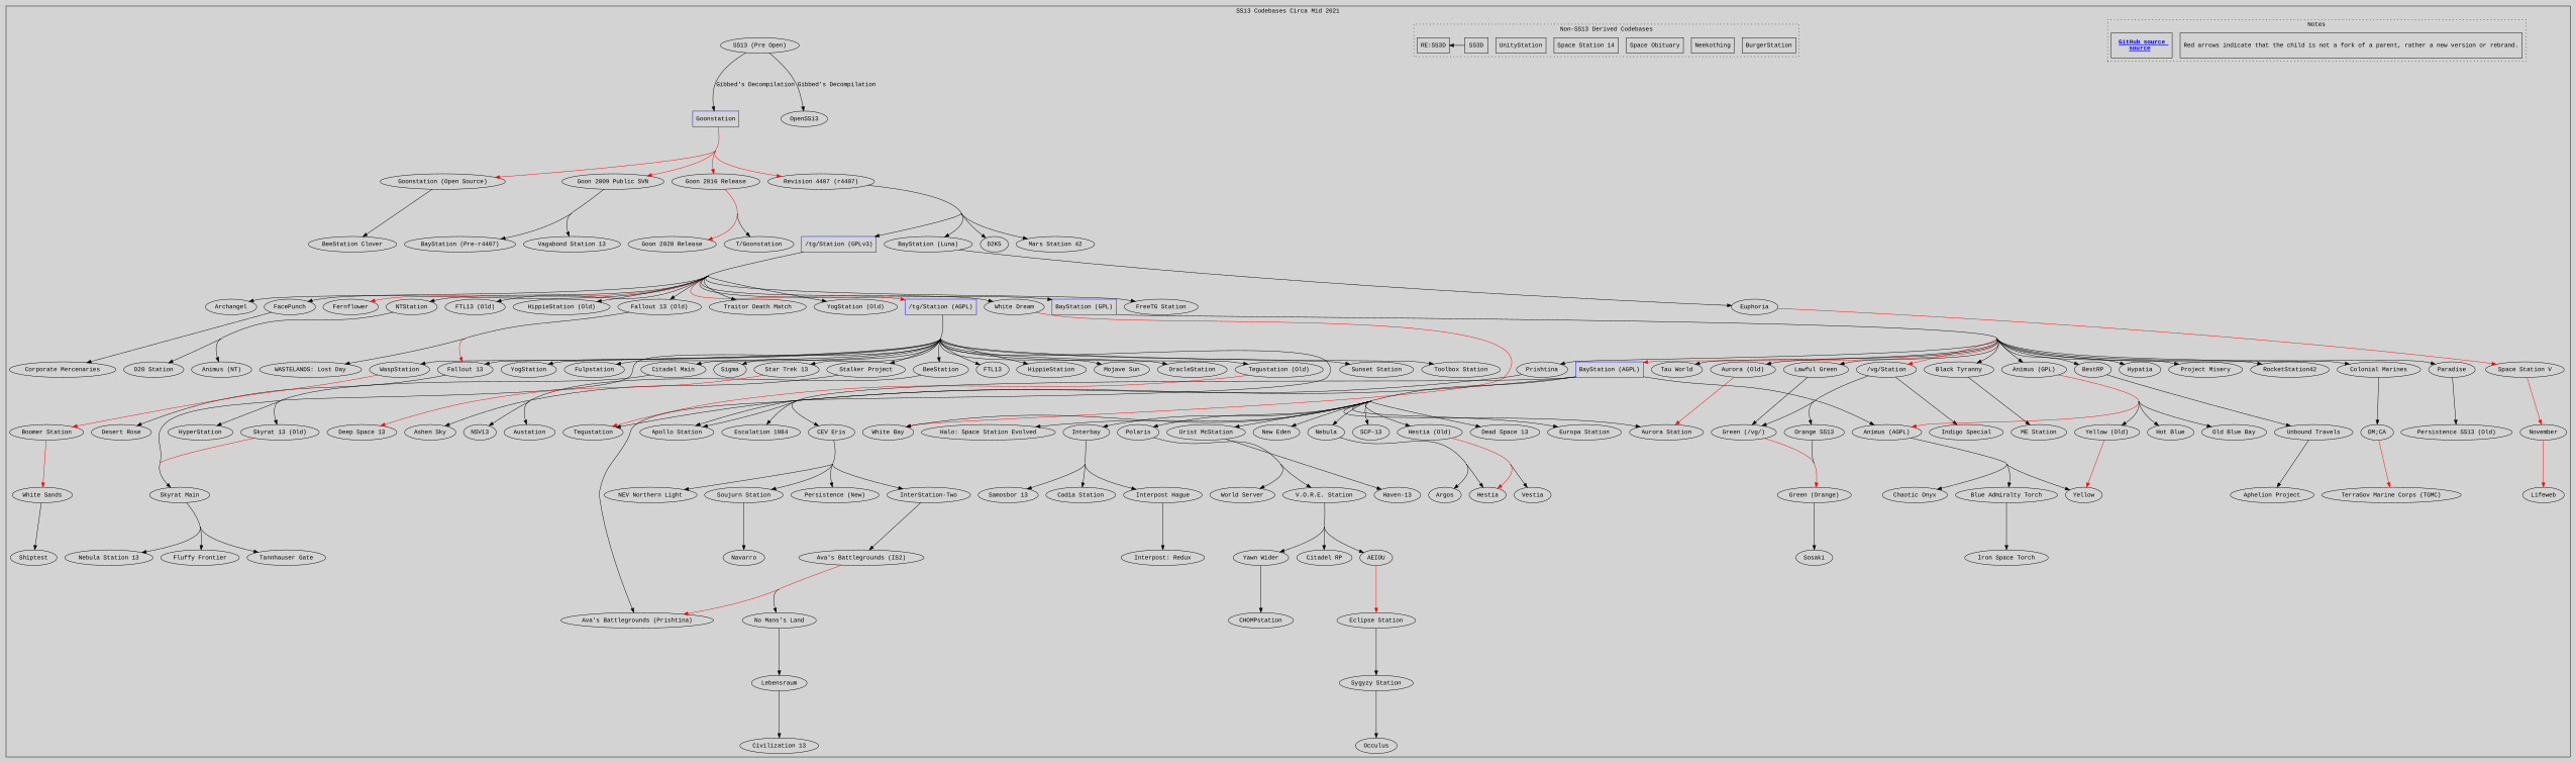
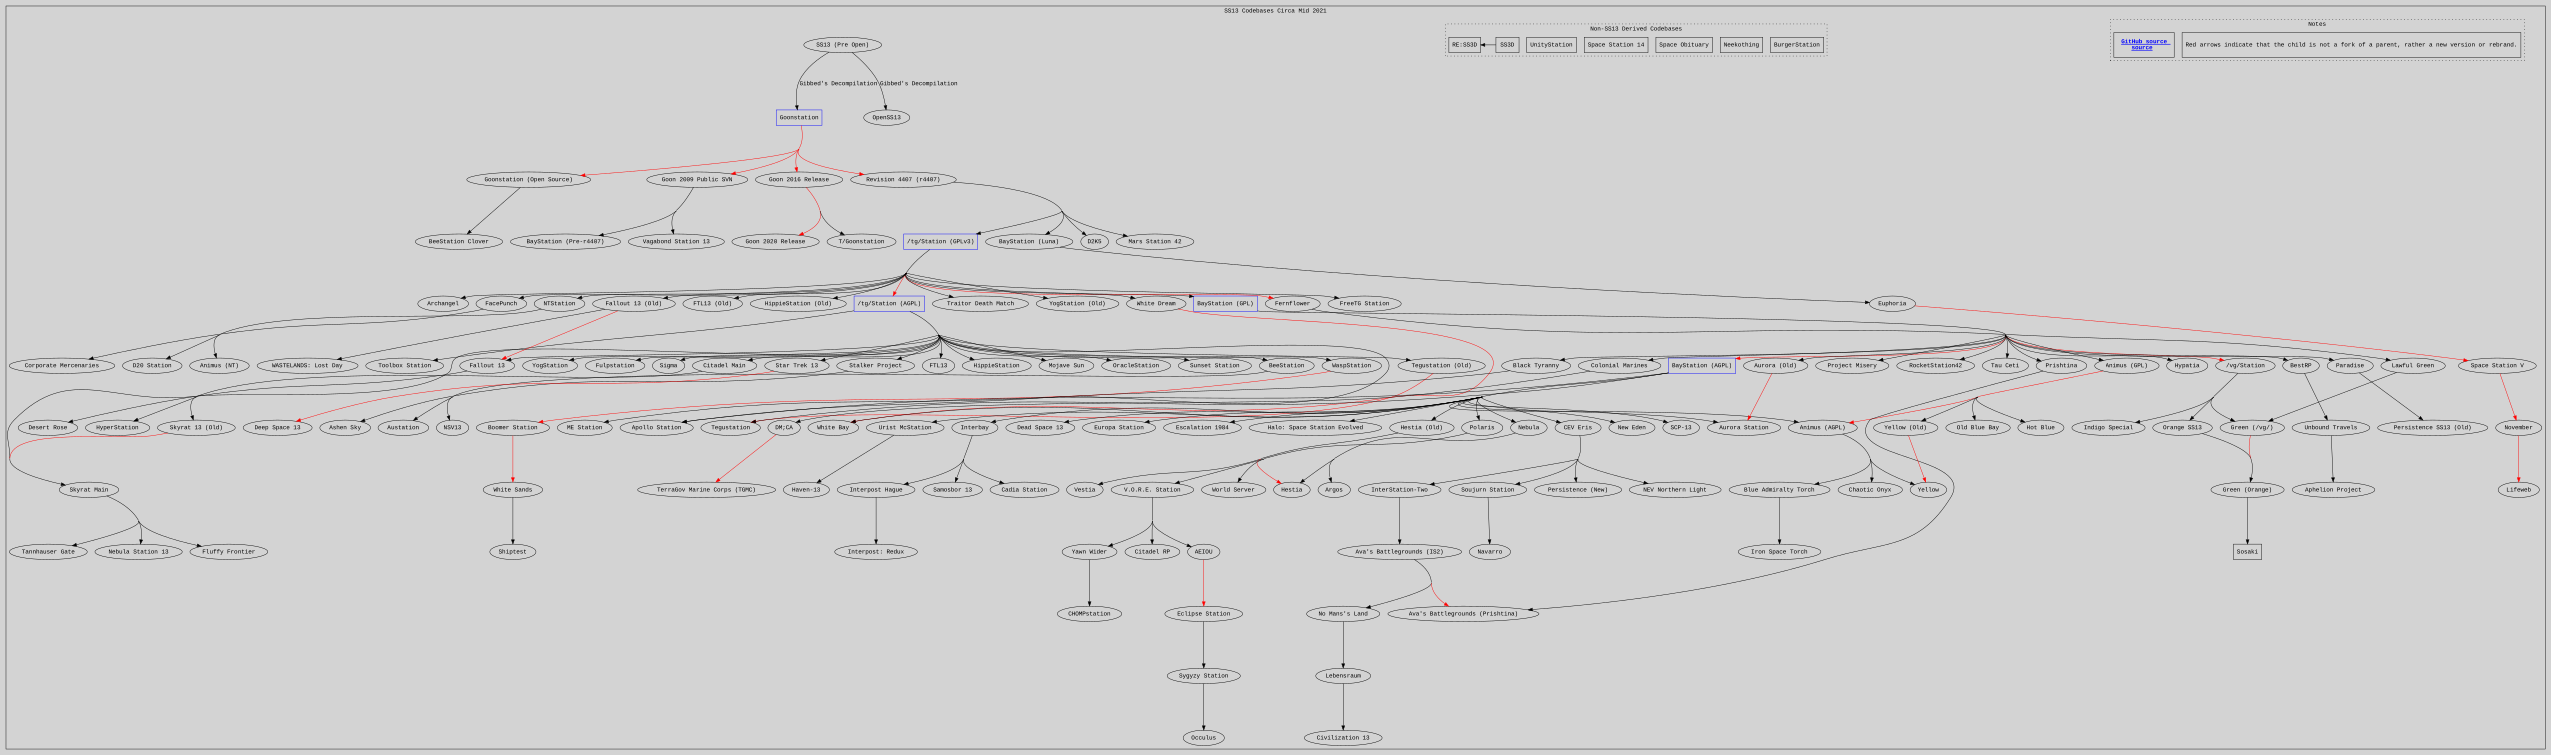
  digraph {
    bgcolor=lightgray
    color=black
    concentrate=true
    fontname="Liberation Mono"
    fontsize=14
    rankdir=TB
    ranksep=1.5
    node [fontname="Liberation Mono"]
    edge [fontname="Liberation Mono"]
    n1 [fontsize=14 height=.8 label="Red arrows indicate that the child is not a fork of a parent, rather a new version or rebrand.\l" minlen=1 shape=rectangle width=4.5]
    n2 [fontsize=14 height=.8 label=< <b><u><font color="blue">GitHub source <br align="center"/>source</font></u></b> > minlen=1 shape=rectangle width=1.5]
    BurgerStation [minlen=1 shape=rectangle]
    Neekothing [minlen=1 shape=rectangle]
    "Space Obituary" [minlen=1 shape=rectangle]
    "Space Station 14" [minlen=1 shape=rectangle]
    UnityStation [minlen=1 shape=rectangle]
    SS3D [minlen=1 shape=rectangle]
    "RE:SS3D" [minlen=1 shape=rectangle]
    Goonstation [color=blue shape=rectangle]
    "Goonstation (Open Source)"
    "Goon 2009 Public SVN"
    "Goon 2016 Release"
    "Revision 4407 (r4407)"
    "/tg/Station (GPLv3)" [color=blue shape=rectangle]
    "/tg/Station (AGPL)" [color=blue shape=rectangle]
    "BayStation (GPL)" [color=blue shape=rectangle]
    "FreeTG Station"
    Archangel
    FacePunch
    Fernflower
    "Fallout 13 (Old)"
    "FTL13 (Old)"
    "HippieStation (Old)"
    NTStation
    "Traitor Death Match"
    "YogStation (Old)"
    "White Dream"
    Sigma
    "Stalker Project"
    "Apollo Station"
    BeeStation
    "Citadel Main"
    "Fallout 13"
    FTL13
    HippieStation
    "Mojave Sun"
    OracleStation
    "Star Trek 13"
    "Sunset Station"
    "Toolbox Station"
    "Tegustation (Old)"
    WaspStation
    YogStation
    Fulpstation
    "Skyrat Main"
    "BayStation (AGPL)" [color=blue shape=rectangle]
    "/vg/Station"
    "Animus (GPL)"
    "Aurora (Old)"
    "Black Tyranny"
    BestRP
    "Colonial Marines"
    Hypatia
    Paradise
    Prishtina
    "Project Misery"
    RocketStation42
-   "Tau Ceti" [label="Tau World"]
+   "Tau Ceti"
    "Animus (AGPL)"
    "Aurora Station"
    "CEV Eris"
    "Dead Space 13"
    "Europa Station"
    "Escalation 1984"
    "Halo: Space Station Evolved"
    "Hestia (Old)"
    Interbay
    Nebula
    "New Eden"
    "Persistence (New)"
    Polaris
    "SCP-13"
    Tegustation
    "Urist McStation"
    "White Bay"
    "Ashen Sky"
    Austation
    NSV13
    HyperStation
    "Skyrat 13 (Old)"
    "Desert Rose"
    "Deep Space 13"
    "Boomer Station"
    "Corporate Mercenaries"
    "Lawful Green"
    "WASTELANDS: Lost Day"
    "D20 Station"
    "Animus (NT)"
    "Green (/vg/)"
    "Orange SS13"
    "Indigo Special"
    "Green (Orange)"
    AEIOU
    "Eclipse Station"
    "Sygyzy Station"
    "Blue Admiralty Torch"
    "Chaotic Onyx"
    Yellow
    "Iron Space Torch"
    "Hot Blue"
    "Old Blue Bay"
    "Yellow (Old)"
    "Ava's Battlegrounds (IS2)"
    "No Mans's Land"
    "Ava's Battlegrounds (Prishtina)"
    Lebensraum
    "NEV Northern Light"
    "InterStation-Two"
    "Soujurn Station"
    Vestia
    Hestia
    "Cadia Station"
    "Samosbor 13"
    "Interpost Hague"
    Argos
    "V.O.R.E. Station"
    "World Server"
    "Haven-13"
    "ME Station"
    "Unbound Travels"
    "DM;CA"
    "Persistence SS13 (Old)"
    "BayStation (Luna)"
    Euphoria
    "Space Station V"
    "Aphelion Project"
    "White Sands"
    Shiptest
    Navarro
    "Tannhauser Gate"
    "Nebula Station 13"
    "Fluffy Frontier"
    "TerraGov Marine Corps (TGMC)"
    November
    Occulus
    "BeeStation Clover"
    "BayStation (Pre-r4407)"
    "Vagabond Station 13"
    "Goon 2020 Release"
    "T/Goonstation"
    D2K5
    "Mars Station 42"
-   Sosaki
+   Sosaki [shape=box]
    "Interpost: Redux"
    "Civilization 13"
    Lifeweb
    "Citadel RP"
    "Yawn Wider"
    "SS13 (Pre Open)"
    OpenSS13
    CHOMPstation
    subgraph cluster_1 {
      label="SS13 Codebases Circa Mid 2021"
      labelloc=top
      Goonstation
      "Goonstation (Open Source)"
      "Goon 2009 Public SVN"
      "Goon 2016 Release"
      "Revision 4407 (r4407)"
      "/tg/Station (GPLv3)"
      "/tg/Station (AGPL)"
      "BayStation (GPL)"
      "FreeTG Station"
      Archangel
      FacePunch
      Fernflower
      "Fallout 13 (Old)"
      "FTL13 (Old)"
      "HippieStation (Old)"
      NTStation
      "Traitor Death Match"
      "YogStation (Old)"
      "White Dream"
      Sigma
      "Stalker Project"
      "Apollo Station"
      BeeStation
      "Citadel Main"
      "Fallout 13"
      FTL13
      HippieStation
      "Mojave Sun"
      OracleStation
      "Star Trek 13"
      "Sunset Station"
      "Toolbox Station"
      "Tegustation (Old)"
      WaspStation
      YogStation
      Fulpstation
      "Skyrat Main"
      "BayStation (AGPL)"
      "/vg/Station"
      "Animus (GPL)"
      "Aurora (Old)"
      "Black Tyranny"
      BestRP
      "Colonial Marines"
      Hypatia
      Paradise
      Prishtina
      "Project Misery"
      RocketStation42
      "Tau Ceti"
      "Animus (AGPL)"
      "Aurora Station"
      "CEV Eris"
      "Dead Space 13"
      "Europa Station"
      "Escalation 1984"
      "Halo: Space Station Evolved"
      "Hestia (Old)"
      Interbay
      Nebula
      "New Eden"
      "Persistence (New)"
      Polaris
      "SCP-13"
      Tegustation
      "Urist McStation"
      "White Bay"
      "Ashen Sky"
      Austation
      NSV13
      HyperStation
      "Skyrat 13 (Old)"
      "Desert Rose"
      "Deep Space 13"
      "Boomer Station"
      "Corporate Mercenaries"
      "Lawful Green"
      "WASTELANDS: Lost Day"
      "D20 Station"
      "Animus (NT)"
      "Green (/vg/)"
      "Orange SS13"
      "Indigo Special"
      "Green (Orange)"
      AEIOU
      "Eclipse Station"
      "Sygyzy Station"
      "Blue Admiralty Torch"
      "Chaotic Onyx"
      Yellow
      "Iron Space Torch"
      "Hot Blue"
      "Old Blue Bay"
      "Yellow (Old)"
      "Ava's Battlegrounds (IS2)"
      "No Mans's Land"
      "Ava's Battlegrounds (Prishtina)"
      Lebensraum
      "NEV Northern Light"
      "InterStation-Two"
      "Soujurn Station"
      Vestia
      Hestia
      "Cadia Station"
      "Samosbor 13"
      "Interpost Hague"
      Argos
      "V.O.R.E. Station"
      "World Server"
      "Haven-13"
      "ME Station"
      "Unbound Travels"
      "DM;CA"
      "Persistence SS13 (Old)"
      "BayStation (Luna)"
      Euphoria
      "Space Station V"
      "Aphelion Project"
      "White Sands"
      Shiptest
      Navarro
      "Tannhauser Gate"
      "Nebula Station 13"
      "Fluffy Frontier"
      "TerraGov Marine Corps (TGMC)"
      November
      Occulus
      "BeeStation Clover"
      "BayStation (Pre-r4407)"
      "Vagabond Station 13"
      "Goon 2020 Release"
      "T/Goonstation"
      D2K5
      "Mars Station 42"
      Sosaki
      "Interpost: Redux"
      "Civilization 13"
      Lifeweb
      "Citadel RP"
      "Yawn Wider"
      "SS13 (Pre Open)"
      OpenSS13
      CHOMPstation
      subgraph cluster_2 {
        compound=false
        label=Notes
        labelloc=top
        rank=same
        rankdir=LR
        style=dotted
        n1
        n2
      }
      subgraph cluster_3 {
        label="Non-SS13 Derived Codebases"
        labelloc=top
        style=dotted
        BurgerStation
        Neekothing
        "Space Obituary"
        "Space Station 14"
        UnityStation
        SS3D
        "RE:SS3D"
      }
    }
    SS3D -> "RE:SS3D" [constraint=false]
    Goonstation -> "Goonstation (Open Source)" [color=red]
    Goonstation -> "Goon 2009 Public SVN" [color=red]
    Goonstation -> "Goon 2016 Release" [color=red]
    Goonstation -> "Revision 4407 (r4407)" [color=red]
    "Goonstation (Open Source)" -> "BeeStation Clover"
    "Goon 2009 Public SVN" -> "BayStation (Pre-r4407)"
    "Goon 2009 Public SVN" -> "Vagabond Station 13"
    "Goon 2016 Release" -> "Goon 2020 Release" [color=red]
    "Goon 2016 Release" -> "T/Goonstation"
    "Revision 4407 (r4407)" -> "/tg/Station (GPLv3)"
    "Revision 4407 (r4407)" -> "BayStation (Luna)"
    "Revision 4407 (r4407)" -> D2K5
    "Revision 4407 (r4407)" -> "Mars Station 42"
    "/tg/Station (GPLv3)" -> "/tg/Station (AGPL)" [color=red]
    "/tg/Station (GPLv3)" -> "BayStation (GPL)"
    "/tg/Station (GPLv3)" -> "FreeTG Station"
    "/tg/Station (GPLv3)" -> Archangel
    "/tg/Station (GPLv3)" -> FacePunch
    "/tg/Station (GPLv3)" -> Fernflower [color=red]
    "/tg/Station (GPLv3)" -> "Fallout 13 (Old)"
    "/tg/Station (GPLv3)" -> "FTL13 (Old)"
    "/tg/Station (GPLv3)" -> "HippieStation (Old)"
    "/tg/Station (GPLv3)" -> NTStation
    "/tg/Station (GPLv3)" -> "Traitor Death Match"
    "/tg/Station (GPLv3)" -> "YogStation (Old)"
    "/tg/Station (GPLv3)" -> "White Dream"
    "/tg/Station (AGPL)" -> Sigma
    "/tg/Station (AGPL)" -> "Stalker Project"
    "/tg/Station (AGPL)" -> "Apollo Station"
    "/tg/Station (AGPL)" -> BeeStation
    "/tg/Station (AGPL)" -> "Citadel Main"
    "/tg/Station (AGPL)" -> "Fallout 13"
    "/tg/Station (AGPL)" -> FTL13
    "/tg/Station (AGPL)" -> HippieStation
    "/tg/Station (AGPL)" -> "Mojave Sun"
    "/tg/Station (AGPL)" -> OracleStation
    "/tg/Station (AGPL)" -> "Star Trek 13"
    "/tg/Station (AGPL)" -> "Sunset Station"
    "/tg/Station (AGPL)" -> "Toolbox Station"
    "/tg/Station (AGPL)" -> "Tegustation (Old)"
    "/tg/Station (AGPL)" -> WaspStation
    "/tg/Station (AGPL)" -> YogStation
    "/tg/Station (AGPL)" -> Fulpstation
    "/tg/Station (AGPL)" -> "Skyrat Main"
    "BayStation (GPL)" -> "BayStation (AGPL)" [color=red]
    "BayStation (GPL)" -> "/vg/Station" [color=red]
    "BayStation (GPL)" -> "Animus (GPL)"
    "BayStation (GPL)" -> "Aurora (Old)"
    "BayStation (GPL)" -> "Black Tyranny"
    "BayStation (GPL)" -> BestRP
    "BayStation (GPL)" -> "Colonial Marines"
    "BayStation (GPL)" -> Hypatia
    "BayStation (GPL)" -> Paradise
    "BayStation (GPL)" -> Prishtina
    "BayStation (GPL)" -> "Project Misery"
    "BayStation (GPL)" -> RocketStation42
    "BayStation (GPL)" -> "Tau Ceti"
    FacePunch -> "Corporate Mercenaries"
-   "BayStation (GPL)" -> "Lawful Green"
+   Fernflower -> "Lawful Green"
    "Fallout 13 (Old)" -> "Fallout 13" [color=red]
    "Fallout 13 (Old)" -> "WASTELANDS: Lost Day"
    NTStation -> "D20 Station"
    NTStation -> "Animus (NT)"
    "White Dream" -> "White Bay" [color=red]
    "Stalker Project" -> "Ashen Sky"
    BeeStation -> Austation
    BeeStation -> NSV13
    "Citadel Main" -> HyperStation
    "Citadel Main" -> "Skyrat 13 (Old)"
    "Fallout 13" -> "Desert Rose"
    "Star Trek 13" -> "Deep Space 13" [color=red]
    "Tegustation (Old)" -> Tegustation [color=red]
    WaspStation -> "Boomer Station" [color=red]
    "Skyrat Main" -> "Tannhauser Gate"
    "Skyrat Main" -> "Nebula Station 13"
    "Skyrat Main" -> "Fluffy Frontier"
    "BayStation (AGPL)" -> "Apollo Station"
    "BayStation (AGPL)" -> "Animus (AGPL)"
    "BayStation (AGPL)" -> "Aurora Station"
    "BayStation (AGPL)" -> "CEV Eris"
    "BayStation (AGPL)" -> "Dead Space 13"
    "BayStation (AGPL)" -> "Europa Station"
    "BayStation (AGPL)" -> "Escalation 1984"
    "BayStation (AGPL)" -> "Halo: Space Station Evolved"
    "BayStation (AGPL)" -> "Hestia (Old)"
    "BayStation (AGPL)" -> Interbay
    "BayStation (AGPL)" -> Nebula
    "BayStation (AGPL)" -> "New Eden"
    "BayStation (AGPL)" -> Polaris
    "BayStation (AGPL)" -> "SCP-13"
    "BayStation (AGPL)" -> Tegustation
    "BayStation (AGPL)" -> "Urist McStation"
    "BayStation (AGPL)" -> "White Bay"
    "/vg/Station" -> "Green (/vg/)"
    "/vg/Station" -> "Orange SS13"
    "/vg/Station" -> "Indigo Special"
    "Animus (GPL)" -> "Animus (AGPL)" [color=red]
    "Animus (GPL)" -> "Hot Blue"
    "Animus (GPL)" -> "Old Blue Bay"
    "Animus (GPL)" -> "Yellow (Old)"
    "Aurora (Old)" -> "Aurora Station" [color=red]
    "Black Tyranny" -> "ME Station"
    BestRP -> "Unbound Travels"
    "Colonial Marines" -> "DM;CA"
    Paradise -> "Persistence SS13 (Old)"
    Prishtina -> "Ava's Battlegrounds (Prishtina)"
    "Animus (AGPL)" -> "Blue Admiralty Torch"
    "Animus (AGPL)" -> "Chaotic Onyx"
    "Animus (AGPL)" -> Yellow
    "CEV Eris" -> "Persistence (New)"
    "CEV Eris" -> "NEV Northern Light"
    "CEV Eris" -> "InterStation-Two"
    "CEV Eris" -> "Soujurn Station"
    "Hestia (Old)" -> Vestia
    "Hestia (Old)" -> Hestia [color=red]
    Interbay -> "Cadia Station"
    Interbay -> "Samosbor 13"
    Interbay -> "Interpost Hague"
    Nebula -> Hestia
    Nebula -> Argos
    Polaris -> "V.O.R.E. Station"
    Polaris -> "World Server"
    "Urist McStation" -> "Haven-13"
    "Skyrat 13 (Old)" -> "Skyrat Main" [color=red]
    "Boomer Station" -> "White Sands" [color=red]
    "Lawful Green" -> "Green (/vg/)"
    "Green (/vg/)" -> "Green (Orange)" [color=red]
    "Orange SS13" -> "Green (Orange)"
    "Green (Orange)" -> Sosaki
    AEIOU -> "Eclipse Station" [color=red]
    "Eclipse Station" -> "Sygyzy Station"
    "Sygyzy Station" -> Occulus
    "Blue Admiralty Torch" -> "Iron Space Torch"
    "Yellow (Old)" -> Yellow [color=red]
    "Ava's Battlegrounds (IS2)" -> "No Mans's Land"
    "Ava's Battlegrounds (IS2)" -> "Ava's Battlegrounds (Prishtina)" [color=red]
    "No Mans's Land" -> Lebensraum
    Lebensraum -> "Civilization 13"
    "InterStation-Two" -> "Ava's Battlegrounds (IS2)"
    "Soujurn Station" -> Navarro
    "Interpost Hague" -> "Interpost: Redux"
    "V.O.R.E. Station" -> AEIOU
    "V.O.R.E. Station" -> "Citadel RP"
    "V.O.R.E. Station" -> "Yawn Wider"
    "Unbound Travels" -> "Aphelion Project"
    "DM;CA" -> "TerraGov Marine Corps (TGMC)" [color=red]
    "BayStation (Luna)" -> Euphoria
    Euphoria -> "Space Station V" [color=red]
    "Space Station V" -> November [color=red]
    "White Sands" -> Shiptest
    November -> Lifeweb [color=red]
    "Yawn Wider" -> CHOMPstation
    "SS13 (Pre Open)" -> Goonstation [label="Gibbed's Decompilation"]
    "SS13 (Pre Open)" -> OpenSS13 [label="Gibbed's Decompilation"]
  }
